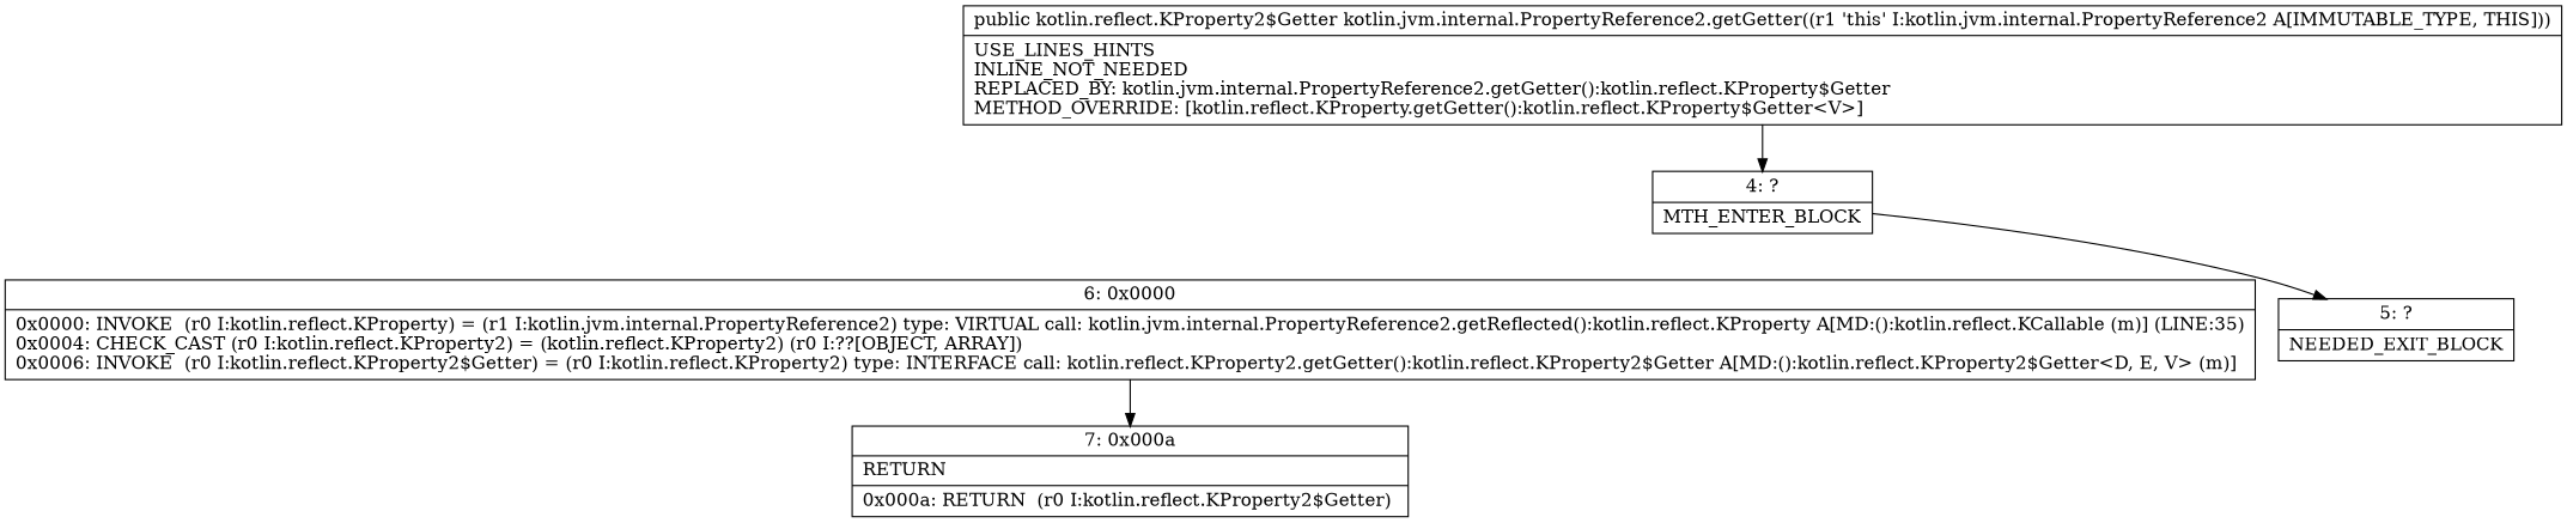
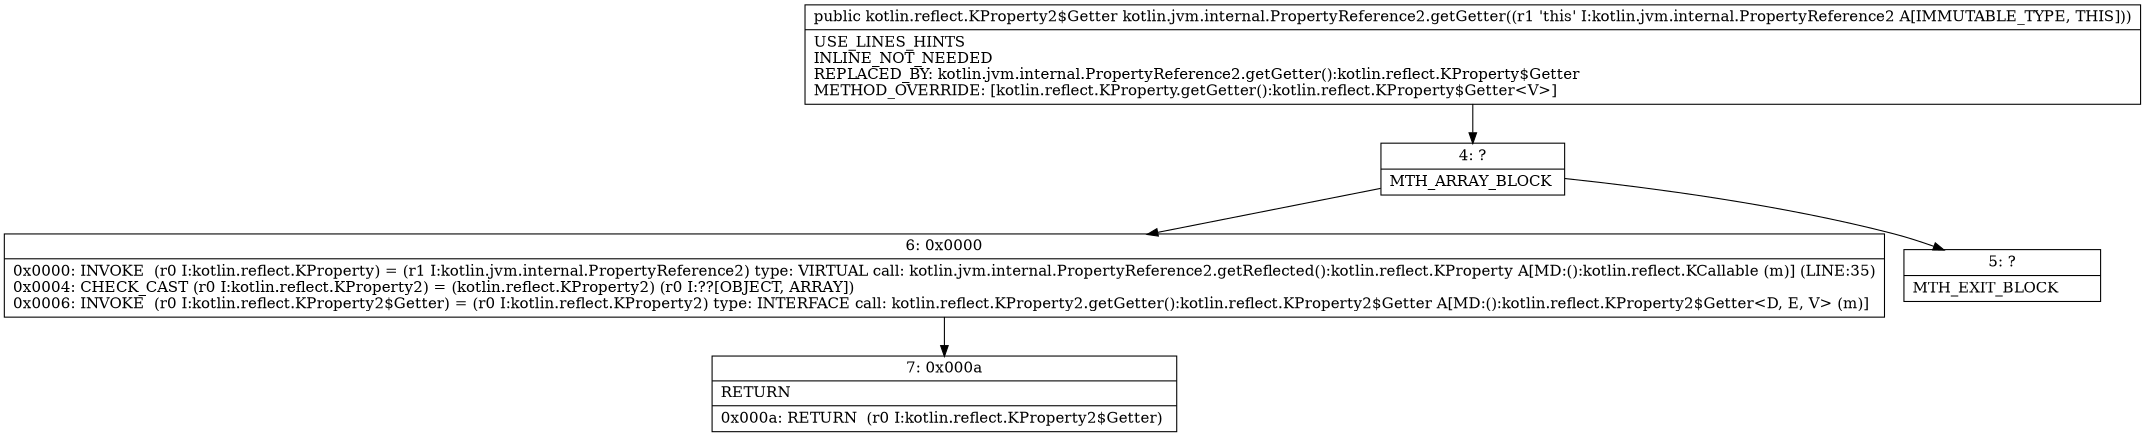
  digraph {
    node [shape=record]
-   n1 [label="{4\:\ ?|MTH_ENTER_BLOCK\l}"]
+   n1 [label="{4\:\ ?|MTH_ARRAY_BLOCK\l}"]
    n2 [label="{6\:\ 0x0000|0x0000: INVOKE  (r0 I:kotlin.reflect.KProperty) = (r1 I:kotlin.jvm.internal.PropertyReference2) type: VIRTUAL call: kotlin.jvm.internal.PropertyReference2.getReflected():kotlin.reflect.KProperty A[MD:():kotlin.reflect.KCallable (m)] (LINE:35)\l0x0004: CHECK_CAST (r0 I:kotlin.reflect.KProperty2) = (kotlin.reflect.KProperty2) (r0 I:??[OBJECT, ARRAY]) \l0x0006: INVOKE  (r0 I:kotlin.reflect.KProperty2$Getter) = (r0 I:kotlin.reflect.KProperty2) type: INTERFACE call: kotlin.reflect.KProperty2.getGetter():kotlin.reflect.KProperty2$Getter A[MD:():kotlin.reflect.KProperty2$Getter\<D, E, V\> (m)]\l}"]
-   n3 [label="{5\:\ ?|NEEDED_EXIT_BLOCK\l}"]
+   n3 [label="{5\:\ ?|MTH_EXIT_BLOCK\l}"]
    n4 [label="{7\:\ 0x000a|RETURN\l|0x000a: RETURN  (r0 I:kotlin.reflect.KProperty2$Getter) \l}"]
    n5 [label="{public kotlin.reflect.KProperty2$Getter kotlin.jvm.internal.PropertyReference2.getGetter((r1 'this' I:kotlin.jvm.internal.PropertyReference2 A[IMMUTABLE_TYPE, THIS]))  | USE_LINES_HINTS\lINLINE_NOT_NEEDED\lREPLACED_BY: kotlin.jvm.internal.PropertyReference2.getGetter():kotlin.reflect.KProperty$Getter\lMETHOD_OVERRIDE: [kotlin.reflect.KProperty.getGetter():kotlin.reflect.KProperty$Getter\<V\>]\l}"]
+   n1 -> n2
    n1 -> n3
    n2 -> n4
    n5 -> n1
  }
